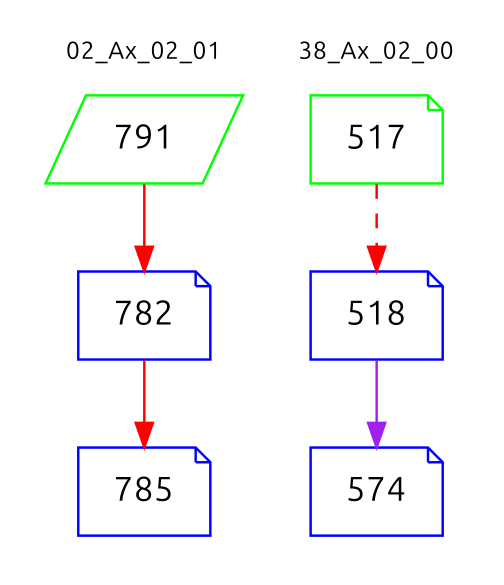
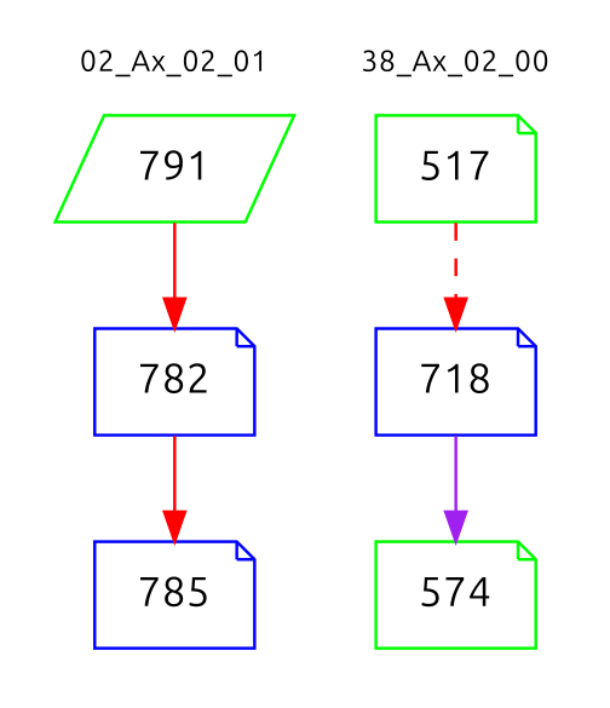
  digraph {
    fontname=Ubuntu
    node [color=blue fontname=Ubuntu shape=note]
    edge [color=red fontname=Ubuntu style=solid]
    n1 [color=green label=791 shape=parallelogram]
    n2 [label=782]
    n3 [label=785]
    n4 [color=green label=517]
-   n5 [label=518]
-   n6 [label=574]
+   n5 [label=718]
+   n6 [color=green label=574]
    subgraph cluster_1 {
      color=white
      fontsize=10
      label="02_Ax_02_01"
      n1
      n2
      n3
    }
    subgraph cluster_2 {
      color=white
      fontsize=10
      label="38_Ax_02_00"
      n4
      n5
      n6
    }
    n1 -> n2
    n2 -> n3
    n4 -> n5 [style=dashed]
    n5 -> n6 [color=purple]
  }
